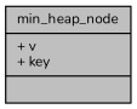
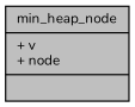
  digraph {
    fontname=Nunito
-   n1 [color=black fillcolor=grey75 fontcolor=black fontname=Nunito fontsize=10 height=0.2 label="{min_heap_node\n|+ v\l+ key\l|}" shape=record style=filled width=0.4]
+   n1 [color=black fillcolor=grey75 fontcolor=black fontname=Nunito fontsize=10 height=0.2 label="{min_heap_node\n|+ v\l+ node\l|}" shape=record style=filled width=0.4]
  }
